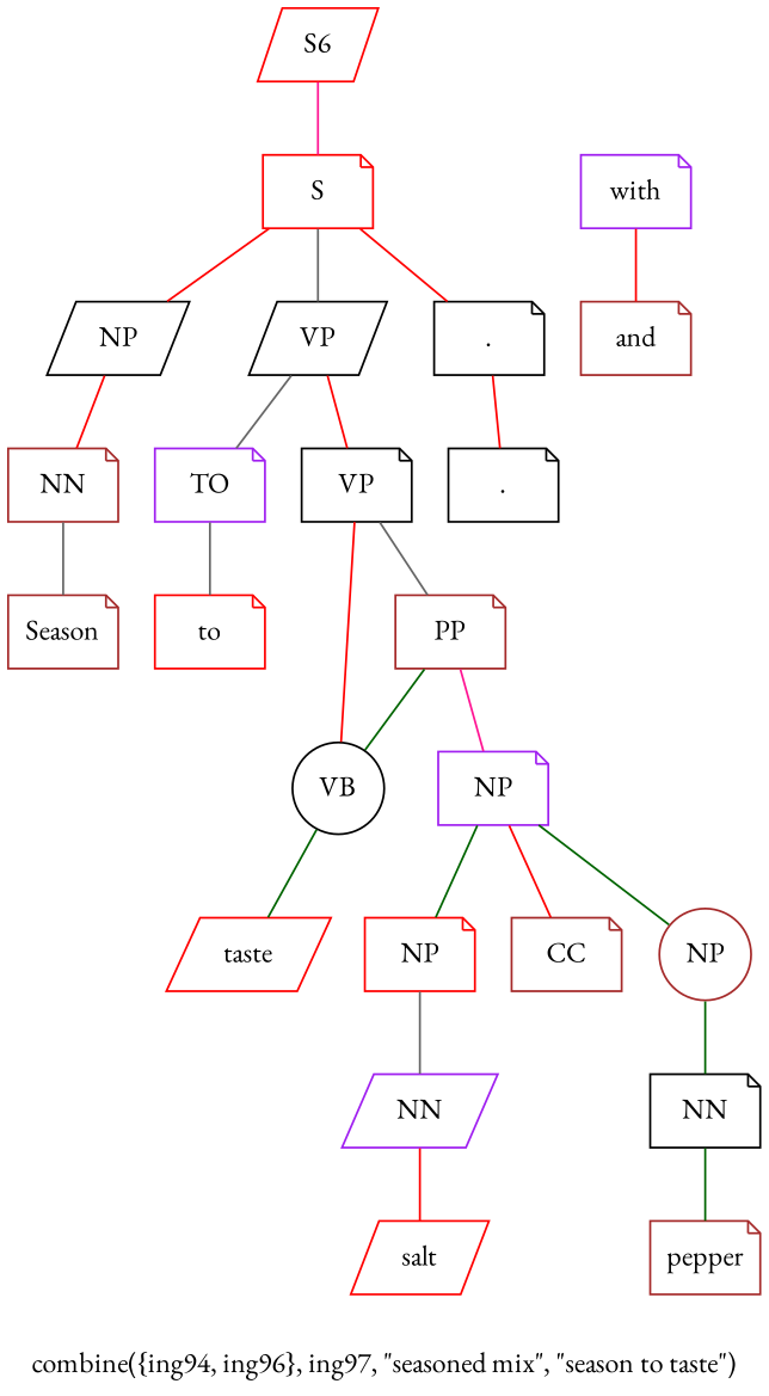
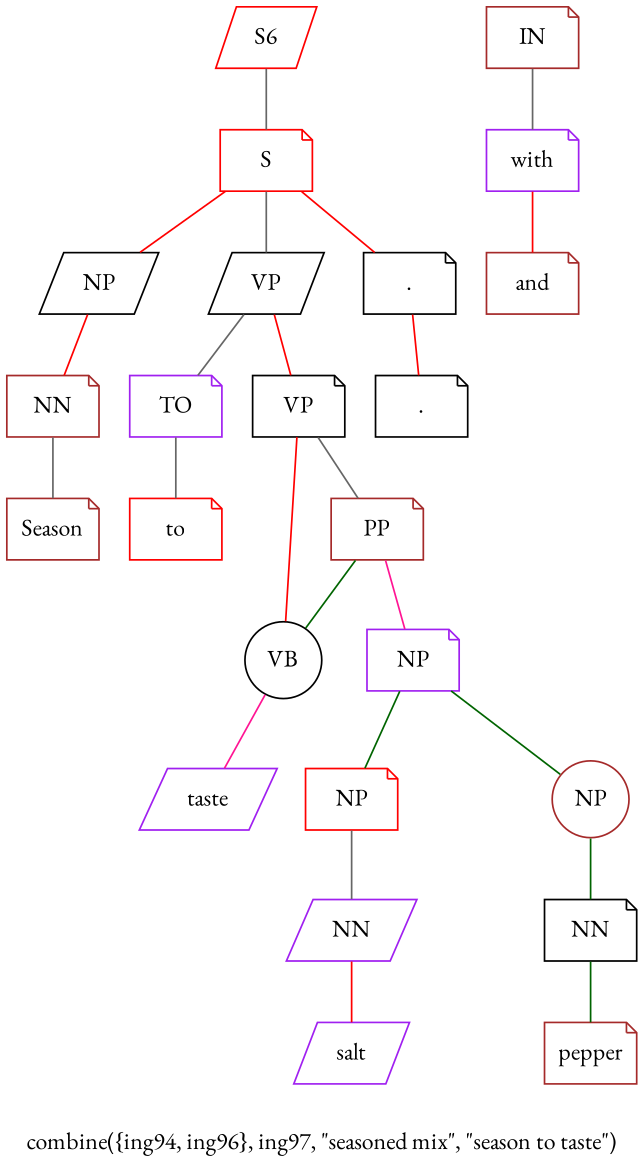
  graph {
    fontname="EB Garamond"
    label="combine({ing94, ing96}, ing97, \"seasoned mix\", \"season to taste\")"
    node [color=brown fontname="EB Garamond" shape=note]
    edge [color=red fontname="EB Garamond"]
    n1 [color=red label=S6 shape=parallelogram]
    n2 [color=red label=S]
    n3 [color=black label=NP shape=parallelogram]
    n4 [color=black label=VP shape=parallelogram]
    n5 [color=black label="."]
    n6 [label=NN]
    n7 [color=purple label=TO]
    n8 [color=black label=VP]
    n9 [color=black label="."]
    n10 [label=Season]
    n11 [color=red label=to]
    n12 [color=black label=VB shape=circle]
    n13 [label=PP]
-   n14 [color=red label=taste shape=parallelogram]
+   n14 [color=purple label=taste shape=parallelogram]
    n15 [color=purple label=NP]
+   n16 [label=IN]
    n17 [color=purple label=with]
    n18 [color=red label=NP]
-   n19 [label=CC]
    n20 [label=NP shape=circle]
    n21 [label=and]
    n22 [color=purple label=NN shape=parallelogram]
    n23 [color=black label=NN]
-   n24 [color=red label=salt shape=parallelogram]
+   n24 [color=purple label=salt shape=parallelogram]
    n25 [label=pepper]
-   n1 -- n2 [color=deeppink]
+   n1 -- n2 [color=gray40]
    n2 -- n3
    n2 -- n4 [color=gray40]
    n2 -- n5
    n3 -- n6
    n4 -- n7 [color=gray40]
    n4 -- n8
    n5 -- n9
    n6 -- n10 [color=gray40]
    n7 -- n11 [color=gray40]
    n8 -- n12
    n8 -- n13 [color=gray40]
-   n12 -- n14 [color=darkgreen]
+   n12 -- n14 [color=deeppink]
    n13 -- n12 [color=darkgreen]
    n13 -- n15 [color=deeppink]
    n15 -- n18 [color=darkgreen]
-   n15 -- n19
    n15 -- n20 [color=darkgreen]
+   n16 -- n17 [color=gray40]
    n17 -- n21
    n18 -- n22 [color=gray40]
    n20 -- n23 [color=darkgreen]
    n22 -- n24
    n23 -- n25 [color=darkgreen]
  }
